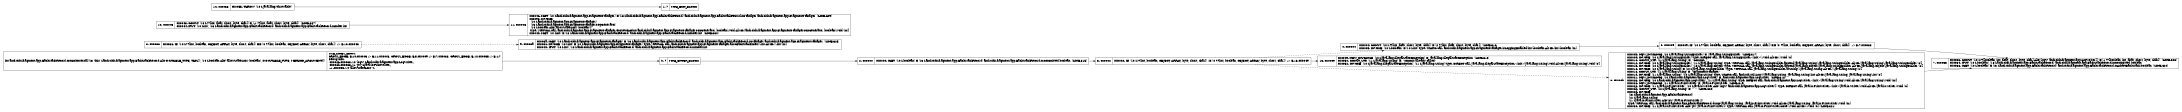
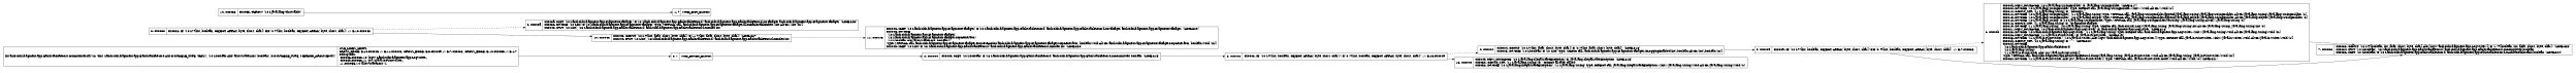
  digraph {
    rankdir=LR
    node [shape=record]
    n1 [label="{0\:\ ?|MTH_ENTER_BLOCK\l}"]
    n2 [label="{2\:\ 0x0000|0x0000: IGET  (r0 I:boolean) = (r3 I:androidx.fragment.app.BackStackRecord) androidx.fragment.app.BackStackRecord.mCommitted boolean  (LINE:315)\l}"]
    n3 [label="{3\:\ 0x0002|0x0002: IF  (r0 I:??[int, boolean, OBJECT, ARRAY, byte, short, char]) != (0 ??[int, boolean, OBJECT, ARRAY, byte, short, char])  \-\> B:13:0x004e \l}"]
    n4 [label="{4\:\ 0x0004|0x0004: CONST  (r0 I:??[int, float, short, byte, char]) = (2 ??[int, float, short, byte, char])  (LINE:316)\l0x0005: INVOKE  (r0 I:boolean) = (r0 I:int) type: STATIC call: androidx.fragment.app.FragmentManager.isLoggingEnabled(int):boolean A[MD:(int):boolean (m)]\l}"]
    n5 [label="{13\:\ 0x004e|0x004e: NEW_INSTANCE  (r0 I:java.lang.IllegalStateException) =  java.lang.IllegalStateException  (LINE:315)\l0x0050: CONST_STR  (r1 I:java.lang.String) =  \"commit already called\" \l0x0052: INVOKE  (r0 I:java.lang.IllegalStateException), (r1 I:java.lang.String) type: DIRECT call: java.lang.IllegalStateException.\<init\>(java.lang.String):void A[MD:(java.lang.String):void (c)]\l}"]
    n6 [label="{5\:\ 0x0009|0x0009: IF  (r0 I:??[int, boolean, OBJECT, ARRAY, byte, short, char]) == (0 ??[int, boolean, OBJECT, ARRAY, byte, short, char])  \-\> B:7:0x0033 \l}"]
    n7 [label="{6\:\ 0x000b|0x000b: NEW_INSTANCE  (r0 I:java.lang.StringBuilder) =  java.lang.StringBuilder  (LINE:317)\l0x000d: INVOKE  (r0 I:java.lang.StringBuilder) type: DIRECT call: java.lang.StringBuilder.\<init\>():void A[MD:():void (c)]\l0x0010: CONST_STR  (r1 I:java.lang.String) =  \"Commit: \" \l0x0012: INVOKE  (r0 I:java.lang.StringBuilder), (r1 I:java.lang.String) type: VIRTUAL call: java.lang.StringBuilder.append(java.lang.String):java.lang.StringBuilder A[MD:(java.lang.String):java.lang.StringBuilder (c)]\l0x0015: INVOKE  (r0 I:java.lang.StringBuilder), (r3 I:java.lang.Object) type: VIRTUAL call: java.lang.StringBuilder.append(java.lang.Object):java.lang.StringBuilder A[MD:(java.lang.Object):java.lang.StringBuilder (c)]\l0x0018: INVOKE  (r0 I:java.lang.String) = (r0 I:java.lang.StringBuilder) type: VIRTUAL call: java.lang.StringBuilder.toString():java.lang.String A[MD:():java.lang.String (c)]\l0x001c: CONST_STR  (r1 I:java.lang.String) =  \"FragmentManager\" \l0x001e: INVOKE  (r1 I:java.lang.String), (r0 I:java.lang.String) type: STATIC call: android.util.Log.v(java.lang.String, java.lang.String):int A[MD:(java.lang.String, java.lang.String):int (c)]\l0x0021: NEW_INSTANCE  (r0 I:androidx.fragment.app.LogWriter) =  androidx.fragment.app.LogWriter  (LINE:318)\l0x0023: INVOKE  (r0 I:androidx.fragment.app.LogWriter), (r1 I:java.lang.String) type: DIRECT call: androidx.fragment.app.LogWriter.\<init\>(java.lang.String):void A[MD:(java.lang.String):void (m)]\l0x0026: NEW_INSTANCE  (r1 I:java.io.PrintWriter) =  java.io.PrintWriter  (LINE:319)\l0x0028: INVOKE  (r1 I:java.io.PrintWriter), (r0 I:java.io.Writer A[D('logw' androidx.fragment.app.LogWriter)]) type: DIRECT call: java.io.PrintWriter.\<init\>(java.io.Writer):void A[MD:(java.io.Writer):void (c)]\l0x002b: CONST_STR  (r2 I:java.lang.String) =  \"  \"  (LINE:320)\l0x002d: INVOKE  \l  (r3 I:androidx.fragment.app.BackStackRecord)\l  (r2 I:java.lang.String)\l  (r1 I:java.io.PrintWriter A[D('pw' java.io.PrintWriter)])\l type: VIRTUAL call: androidx.fragment.app.BackStackRecord.dump(java.lang.String, java.io.PrintWriter):void A[MD:(java.lang.String, java.io.PrintWriter):void (m)]\l0x0030: INVOKE  (r1 I:java.io.PrintWriter A[D('pw' java.io.PrintWriter)]) type: VIRTUAL call: java.io.PrintWriter.close():void A[MD:():void (c)] (LINE:321)\l}"]
    n8 [label="{7\:\ 0x0033|0x0033: CONST  (r0 I:??[boolean, int, float, short, byte, char] A[D('logw' androidx.fragment.app.LogWriter)]) = (1 ??[boolean, int, float, short, byte, char])  (LINE:323)\l0x0034: IPUT  (r0 I:boolean), (r3 I:androidx.fragment.app.BackStackRecord) androidx.fragment.app.BackStackRecord.mCommitted boolean \l0x0036: IGET  (r0 I:boolean) = (r3 I:androidx.fragment.app.BackStackRecord) androidx.fragment.app.BackStackRecord.mAddToBackStack boolean  (LINE:324)\l}"]
    n9 [label="{8\:\ 0x0038|0x0038: IF  (r0 I:??[int, boolean, OBJECT, ARRAY, byte, short, char]) == (0 ??[int, boolean, OBJECT, ARRAY, byte, short, char])  \-\> B:10:0x0043 \l}"]
    n10 [label="{9\:\ 0x003a|0x003a: IGET  (r0 I:androidx.fragment.app.FragmentManager) = (r3 I:androidx.fragment.app.BackStackRecord) androidx.fragment.app.BackStackRecord.mManager androidx.fragment.app.FragmentManager  (LINE:325)\l0x003c: INVOKE  (r0 I:int) = (r0 I:androidx.fragment.app.FragmentManager) type: VIRTUAL call: androidx.fragment.app.FragmentManager.allocBackStackIndex():int A[MD:():int (m)]\l0x0040: IPUT  (r0 I:int), (r3 I:androidx.fragment.app.BackStackRecord) androidx.fragment.app.BackStackRecord.mIndex int \l}"]
    n11 [label="{10\:\ 0x0043|0x0043: CONST  (r0 I:??[int, float, short, byte, char]) = (\-1 ??[int, float, short, byte, char])  (LINE:327)\l0x0044: IPUT  (r0 I:int), (r3 I:androidx.fragment.app.BackStackRecord) androidx.fragment.app.BackStackRecord.mIndex int \l}"]
-   n12 [label="{11\:\ 0x0046|0x0046: IGET  (r0 I:androidx.fragment.app.FragmentManager) = (r3 I:androidx.fragment.app.BackStackRecord) androidx.fragment.app.BackStackRecord.mManager androidx.fragment.app.FragmentManager  (LINE:329)\l0x0098: INVOKE  \l  (r0 I:androidx.fragment.app.FragmentManager)\l  (r3 I:androidx.fragment.app.FragmentManager$OpGenerator)\l  (r4 I:boolean A[D('allowStateLoss' boolean)])\l type: VIRTUAL call: androidx.fragment.app.FragmentManager.enqueueAction(androidx.fragment.app.FragmentManager$OpGenerator, boolean):void A[MD:(androidx.fragment.app.FragmentManager$OpGenerator, boolean):void (m)]\l0x004b: IGET  (r0 I:int) = (r3 I:androidx.fragment.app.BackStackRecord) androidx.fragment.app.BackStackRecord.mIndex int  (LINE:330)\l}"]
+   n12 [label="{11\:\ 0x0046|0x0046: IGET  (r0 I:androidx.fragment.app.FragmentManager) = (r3 I:androidx.fragment.app.BackStackRecord) androidx.fragment.app.BackStackRecord.mManager androidx.fragment.app.FragmentManager  (LINE:329)\l0x0048: INVOKE  \l  (r0 I:androidx.fragment.app.FragmentManager)\l  (r3 I:androidx.fragment.app.FragmentManager$OpGenerator)\l  (r4 I:boolean A[D('allowStateLoss' boolean)])\l type: VIRTUAL call: androidx.fragment.app.FragmentManager.enqueueAction(androidx.fragment.app.FragmentManager$OpGenerator, boolean):void A[MD:(androidx.fragment.app.FragmentManager$OpGenerator, boolean):void (m)]\l0x004b: IGET  (r0 I:int) = (r3 I:androidx.fragment.app.BackStackRecord) androidx.fragment.app.BackStackRecord.mIndex int  (LINE:330)\l}"]
    n13 [label="{1\:\ ?|MTH_EXIT_BLOCK\l}"]
    n14 [label="{14\:\ 0x0055|0x0055: THROW  (r0 I:java.lang.Throwable) \l}"]
    n15 [label="{int androidx.fragment.app.BackStackRecord.commitInternal((r3 'this' I:androidx.fragment.app.BackStackRecord A[IMMUTABLE_TYPE, THIS]), (r4 I:boolean A[D('allowStateLoss' boolean), IMMUTABLE_TYPE, METHOD_ARGUMENT]))  | USE_LINES_HINTS\lCROSS_EDGE: B:10:0x0043 \-\> B:11:0x0046, CROSS_EDGE: B:5:0x0009 \-\> B:7:0x0033, CROSS_EDGE: B:14:0x0055 \-\> B:1:?\lDebug Info:\l  0x0026\-0x0033: r0 'logw' Landroidx\/fragment\/app\/LogWriter;\l  0x002b\-0x0033: r1 'pw' Ljava\/io\/PrintWriter;\l  \-1 \-0x0055: r4 'allowStateLoss' Z\l}"]
    n1 -> n2
    n2 -> n3
    n3 -> n4 [style=dashed]
    n3 -> n5
    n4 -> n6
-   n3 -> n7 [style=dashed]
+   n6 -> n7 [style=dashed]
    n6 -> n8
    n7 -> n8
    n9 -> n10 [style=dashed]
+   n9 -> n11
    n11 -> n12
    n14 -> n13
    n15 -> n1
  }
